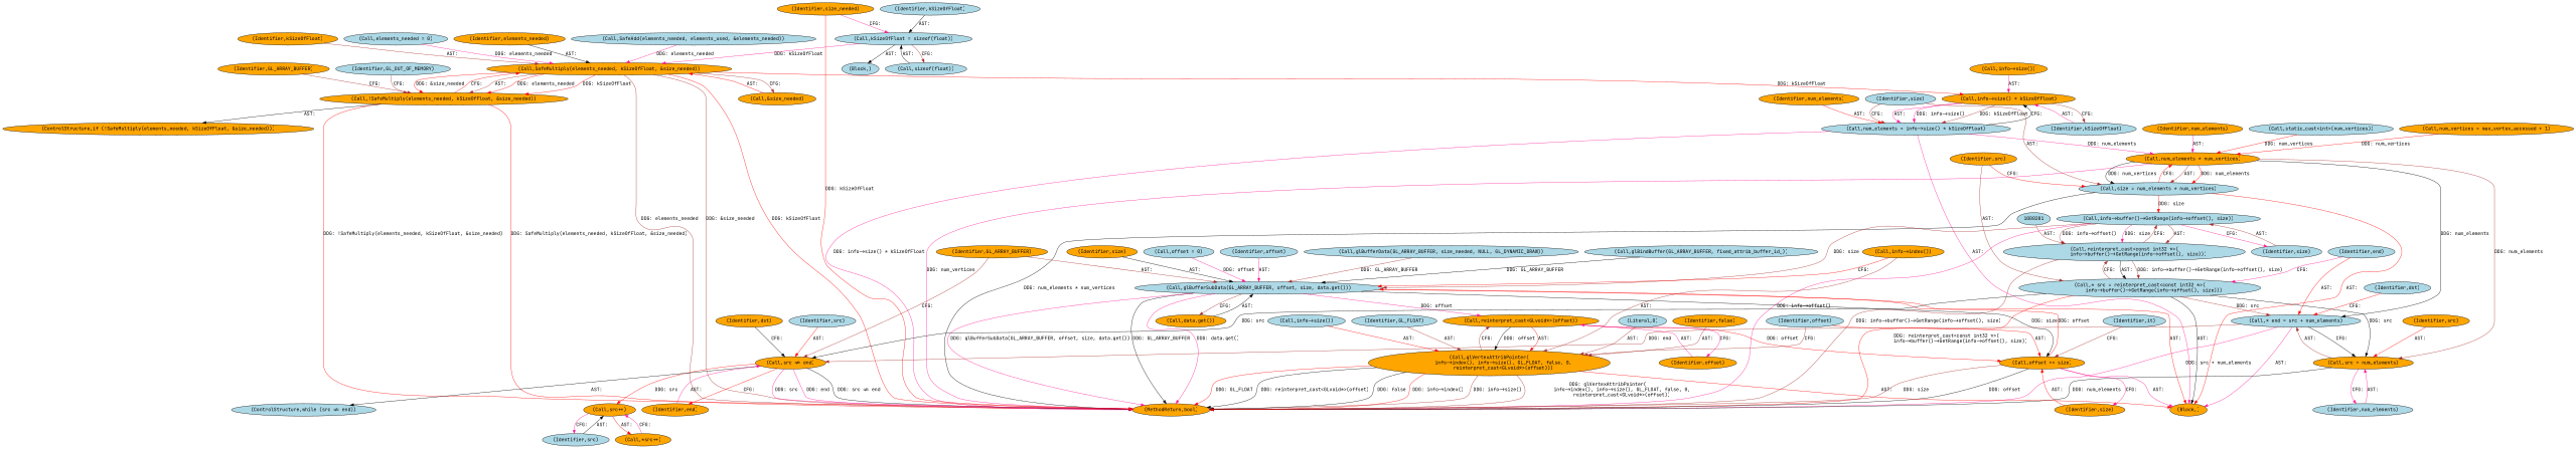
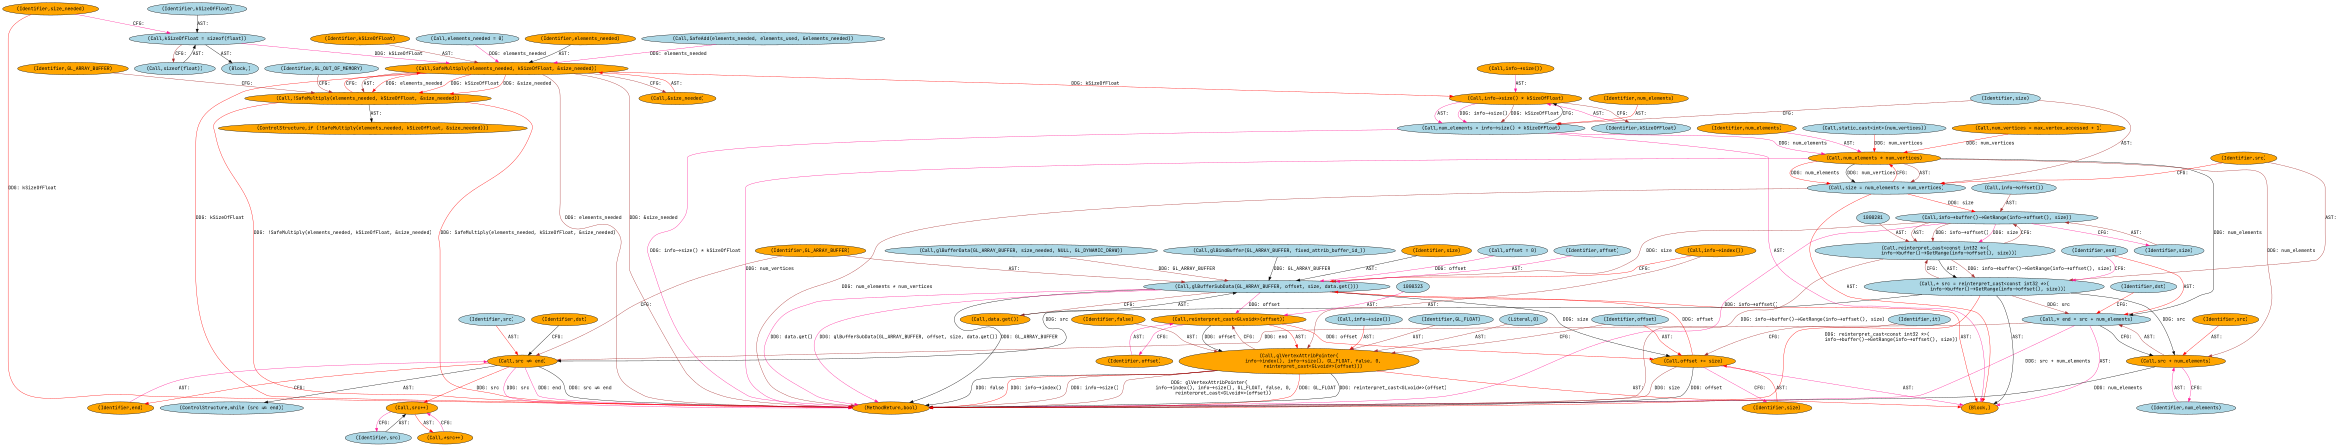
  digraph {
    fontname="JetBrains Mono"
    node [fillcolor=lightblue fontname="JetBrains Mono" style=filled]
    edge [color=brown fontname="JetBrains Mono"]
    n1 [label="(Call,kSizeOfFloat = sizeof(float))"]
    n2 [fillcolor=orange label="(Call,SafeMultiply(elements_needed, kSizeOfFloat, &size_needed))"]
    n3 [label="(Block,)"]
    n4 [label="(Call,sizeof(float))"]
    n5 [fillcolor=orange label="(Call,!SafeMultiply(elements_needed, kSizeOfFloat, &size_needed))"]
    n6 [fillcolor=orange label="(Call,info->size() * kSizeOfFloat)"]
    n7 [fillcolor=orange label="(MethodReturn,bool)"]
    n8 [fillcolor=orange label="(Call,&size_needed)"]
    n9 [fillcolor=orange label="(ControlStructure,if (!SafeMultiply(elements_needed, kSizeOfFloat, &size_needed)))"]
    n10 [label="(Call,num_elements = info->size() * kSizeOfFloat)"]
    n11 [label="(Identifier,kSizeOfFloat)"]
    n12 [fillcolor=orange label="(Call,num_elements * num_vertices)"]
    n13 [fillcolor=orange label="(Block,)"]
    n14 [label="(Call,size = num_elements * num_vertices)"]
    n15 [label="(Call,* end = src + num_elements)"]
    n16 [fillcolor=orange label="(Call,src + num_elements)"]
    n17 [label="(Call,info->buffer()->GetRange(info->offset(), size))"]
    n18 [fillcolor=orange label="(Call,src != end)"]
    n19 [label="(Identifier,num_elements)"]
    n20 [label="(Call,reinterpret_cast<const int32 *>(\n          info->buffer()->GetRange(info->offset(), size)))"]
    n21 [label="(Call,glBufferSubData(GL_ARRAY_BUFFER, offset, size, data.get()))"]
    n22 [label="(Identifier,size)"]
    n23 [label="(Call,* src = reinterpret_cast<const int32 *>(\n          info->buffer()->GetRange(info->offset(), size)))"]
    n24 [fillcolor=orange label="(Call,reinterpret_cast<GLvoid*>(offset))"]
    n25 [fillcolor=orange label="(Call,offset += size)"]
    n26 [fillcolor=orange label="(Call,data.get())"]
    n27 [fillcolor=orange label="(Call,src++)"]
    n28 [label="(ControlStructure,while (src != end))"]
    n29 [fillcolor=orange label="(Identifier,end)"]
    n30 [label="(Identifier,src)"]
    n31 [fillcolor=orange label="(Call,*src++)"]
    n32 [fillcolor=orange label="(Call,glVertexAttribPointer(\n          info->index(), info->size(), GL_FLOAT, false, 0,\n          reinterpret_cast<GLvoid*>(offset)))"]
    n33 [fillcolor=orange label="(Identifier,offset)"]
    n34 [fillcolor=orange label="(Identifier,size)"]
    n35 [fillcolor=orange label="(Identifier,GL_ARRAY_BUFFER)"]
    n36 [fillcolor=orange label="(Call,info->size())"]
    n37 [label="(Call,glBufferData(GL_ARRAY_BUFFER, size_needed, NULL, GL_DYNAMIC_DRAW))"]
    n38 [fillcolor=orange label="(Identifier,num_elements)"]
    n39 [label="(Identifier,size)"]
    n40 [label="(Identifier,offset)"]
    n41 [fillcolor=orange label="(Identifier,size_needed)"]
    n42 [fillcolor=orange label="(Identifier,false)"]
    n43 [fillcolor=orange label="(Identifier,src)"]
    n44 [fillcolor=orange label="(Identifier,dst)"]
    n45 [fillcolor=orange label="(Call,info->index())"]
    n46 [label="(Call,elements_needed = 0)"]
    n47 [label="(Call,static_cast<int>(num_vertices))"]
    n48 [fillcolor=orange label="(Identifier,num_elements)"]
    n49 [label="(Identifier,src)"]
    n50 [label="(Call,glBindBuffer(GL_ARRAY_BUFFER, fixed_attrib_buffer_id_))"]
+   n51 [label="(Call,info->offset())"]
    n52 [fillcolor=orange label="(Identifier,size)"]
    n53 [label="(Identifier,it)"]
    n54 [label="(Identifier,kSizeOfFloat)"]
    n55 [fillcolor=orange label="(Identifier,elements_needed)"]
    n56 [label="(Call,info->size())"]
    n57 [fillcolor=orange label="(Identifier,GL_ARRAY_BUFFER)"]
    n58 [label="(Call,offset = 0)"]
    n59 [fillcolor=orange label="(Identifier,src)"]
    n60 [label="(Identifier,offset)"]
    n61 [label="(Identifier,end)"]
    n62 [label="(Call,SafeAdd(elements_needed, elements_used, &elements_needed))"]
    n63 [label="(Identifier,GL_OUT_OF_MEMORY)"]
    n64 [label="(Identifier,GL_FLOAT)"]
    n65 [label="(Literal,0)"]
    n66 [fillcolor=orange label="(Identifier,kSizeOfFloat)"]
    n67 [label="(Identifier,dst)"]
    n68 [fillcolor=orange label="(Call,num_vertices = max_vertex_accessed + 1)"]
    1000281
+   1000323
    n1 -> n2 [color=deeppink label="DDG: kSizeOfFloat"]
    n1 -> n3 [color=black label="AST: "]
    n1 -> n4 [label="CFG: "]
    n2 -> n5 [label="AST: "]
    n2 -> n5 [color=red label="DDG: elements_needed"]
    n2 -> n5 [color=red label="DDG: kSizeOfFloat"]
    n2 -> n5 [color=red label="DDG: &size_needed"]
    n2 -> n6 [color=red label="DDG: kSizeOfFloat"]
    n2 -> n7 [label="DDG: elements_needed"]
    n2 -> n7 [label="DDG: &size_needed"]
    n2 -> n7 [color=red label="DDG: kSizeOfFloat"]
    n2 -> n8 [label="CFG: "]
    n4 -> n1 [color=black label="AST: "]
    n5 -> n2 [color=red label="CFG: "]
    n5 -> n7 [color=red label="DDG: SafeMultiply(elements_needed, kSizeOfFloat, &size_needed)"]
    n5 -> n7 [color=red label="DDG: !SafeMultiply(elements_needed, kSizeOfFloat, &size_needed)"]
    n5 -> n9 [color=black label="AST: "]
    n6 -> n10 [color=deeppink label="AST: "]
    n6 -> n10 [color=deeppink label="DDG: info->size()"]
    n6 -> n10 [label="DDG: kSizeOfFloat"]
    n6 -> n11 [label="CFG: "]
    n8 -> n2 [color=red label="AST: "]
    n10 -> n6 [color=black label="CFG: "]
    n10 -> n7 [color=deeppink label="DDG: info->size() * kSizeOfFloat"]
    n10 -> n12 [color=deeppink label="DDG: num_elements"]
    n10 -> n13 [color=deeppink label="AST: "]
    n11 -> n6 [color=deeppink label="AST: "]
    n12 -> n7 [color=deeppink label="DDG: num_vertices"]
    n12 -> n14 [label="AST: "]
    n12 -> n14 [color=red label="DDG: num_elements"]
    n12 -> n14 [color=black label="DDG: num_vertices"]
    n12 -> n15 [color=black label="DDG: num_elements"]
    n12 -> n16 [label="DDG: num_elements"]
-   n14 -> n7 [color=black label="DDG: num_elements * num_vertices"]
+   n14 -> n7 [label="DDG: num_elements * num_vertices"]
    n14 -> n12 [color=red label="CFG: "]
    n14 -> n13 [color=red label="AST: "]
    n14 -> n17 [color=red label="DDG: size"]
    n15 -> n7 [color=deeppink label="DDG: src + num_elements"]
    n15 -> n13 [color=deeppink label="AST: "]
    n15 -> n16 [color=black label="CFG: "]
    n15 -> n18 [label="DDG: end"]
    n16 -> n7 [color=black label="DDG: num_elements"]
    n16 -> n15 [label="AST: "]
    n16 -> n19 [color=deeppink label="CFG: "]
    n17 -> n7 [color=deeppink label="DDG: info->offset()"]
    n17 -> n20 [label="AST: "]
    n17 -> n20 [label="DDG: info->offset()"]
    n17 -> n20 [color=deeppink label="DDG: size"]
    n17 -> n21 [label="DDG: size"]
    n17 -> n22 [color=deeppink label="CFG: "]
    n18 -> n7 [color=deeppink label="DDG: end"]
    n18 -> n7 [color=black label="DDG: src != end"]
    n18 -> n7 [color=deeppink label="DDG: src"]
    n18 -> n27 [color=red label="DDG: src"]
    n18 -> n28 [color=black label="AST: "]
    n18 -> n29 [color=red label="CFG: "]
    n19 -> n16 [color=deeppink label="AST: "]
    n20 -> n7 [label="DDG: info->buffer()->GetRange(info->offset(), size)"]
    n20 -> n17 [label="CFG: "]
    n20 -> n23 [color=black label="AST: "]
    n20 -> n23 [label="DDG: info->buffer()->GetRange(info->offset(), size)"]
    n21 -> n7 [color=black label="DDG: GL_ARRAY_BUFFER"]
    n21 -> n7 [color=deeppink label="DDG: data.get()"]
    n21 -> n7 [color=deeppink label="DDG: glBufferSubData(GL_ARRAY_BUFFER, offset, size, data.get())"]
    n21 -> n13 [color=red label="AST: "]
    n21 -> n24 [color=deeppink label="DDG: offset"]
    n21 -> n25 [color=black label="DDG: size"]
    n21 -> n26 [label="CFG: "]
    n22 -> n17 [label="AST: "]
    n23 -> n7 [color=red label="DDG: reinterpret_cast<const int32 *>(\n          info->buffer()->GetRange(info->offset(), size))"]
    n23 -> n13 [color=black label="AST: "]
    n23 -> n15 [label="DDG: src"]
    n23 -> n16 [color=black label="DDG: src"]
    n23 -> n18 [color=black label="DDG: src"]
    n23 -> n20 [label="CFG: "]
    n24 -> n25 [color=red label="DDG: offset"]
    n24 -> n32 [color=red label="AST: "]
    n24 -> n32 [color=black label="DDG: offset"]
    n24 -> n33 [color=deeppink label="CFG: "]
    n25 -> n7 [color=black label="DDG: offset"]
    n25 -> n7 [label="DDG: size"]
    n25 -> n13 [color=deeppink label="AST: "]
    n25 -> n21 [color=red label="DDG: offset"]
    n25 -> n34 [color=deeppink label="CFG: "]
    n26 -> n21 [color=black label="AST: "]
    n27 -> n30 [color=deeppink label="CFG: "]
    n27 -> n31 [color=red label="AST: "]
    n29 -> n18 [color=deeppink label="AST: "]
    n30 -> n27 [color=black label="AST: "]
    n31 -> n27 [color=deeppink label="CFG: "]
    n32 -> n7 [label="DDG: info->size()"]
    n32 -> n7 [label="DDG: glVertexAttribPointer(\n          info->index(), info->size(), GL_FLOAT, false, 0,\n          reinterpret_cast<GLvoid*>(offset))"]
    n32 -> n7 [color=red label="DDG: GL_FLOAT"]
    n32 -> n7 [color=black label="DDG: reinterpret_cast<GLvoid*>(offset)"]
    n32 -> n7 [color=black label="DDG: false"]
    n32 -> n7 [color=red label="DDG: info->index()"]
    n32 -> n13 [color=red label="AST: "]
    n32 -> n24 [label="CFG: "]
    n33 -> n24 [color=deeppink label="AST: "]
    n34 -> n25 [color=red label="AST: "]
    n35 -> n5 [label="CFG: "]
    n36 -> n6 [color=deeppink label="AST: "]
    n37 -> n21 [label="DDG: GL_ARRAY_BUFFER"]
    n38 -> n12 [color=deeppink label="AST: "]
    n39 -> n10 [label="CFG: "]
    n39 -> n14 [label="AST: "]
    n40 -> n25 [color=red label="AST: "]
    n40 -> n32 [label="CFG: "]
    n41 -> n1 [color=deeppink label="CFG: "]
    n41 -> n7 [color=red label="DDG: kSizeOfFloat"]
    n42 -> n32 [label="AST: "]
    n43 -> n14 [color=red label="CFG: "]
    n43 -> n23 [label="AST: "]
    n44 -> n18 [color=black label="CFG: "]
    n45 -> n21 [color=red label="CFG: "]
    n45 -> n32 [label="AST: "]
    n46 -> n2 [color=deeppink label="DDG: elements_needed"]
    n47 -> n12 [color=red label="DDG: num_vertices"]
    n48 -> n10 [color=red label="AST: "]
    n49 -> n18 [color=red label="AST: "]
    n50 -> n21 [color=black label="DDG: GL_ARRAY_BUFFER"]
+   n51 -> n17 [label="AST: "]
    n52 -> n21 [color=black label="AST: "]
    n53 -> n25 [label="CFG: "]
    n54 -> n1 [color=black label="AST: "]
    n55 -> n2 [color=black label="AST: "]
    n56 -> n32 [color=red label="AST: "]
    n57 -> n18 [label="CFG: "]
    n57 -> n21 [label="AST: "]
    n58 -> n21 [color=deeppink label="DDG: offset"]
    n59 -> n16 [color=red label="AST: "]
    n60 -> n21 [color=deeppink label="AST: "]
    n61 -> n15 [color=red label="AST: "]
    n61 -> n23 [color=deeppink label="CFG: "]
    n62 -> n2 [color=deeppink label="DDG: elements_needed"]
    n63 -> n5 [label="CFG: "]
    n64 -> n32 [label="AST: "]
    n65 -> n32 [label="AST: "]
    n66 -> n2 [label="AST: "]
    n67 -> n15 [color=red label="CFG: "]
    n68 -> n12 [color=red label="DDG: num_vertices"]
    1000281 -> n20 [label="AST: "]
+   1000323 -> n24 [color=deeppink label="AST: "]
  }
